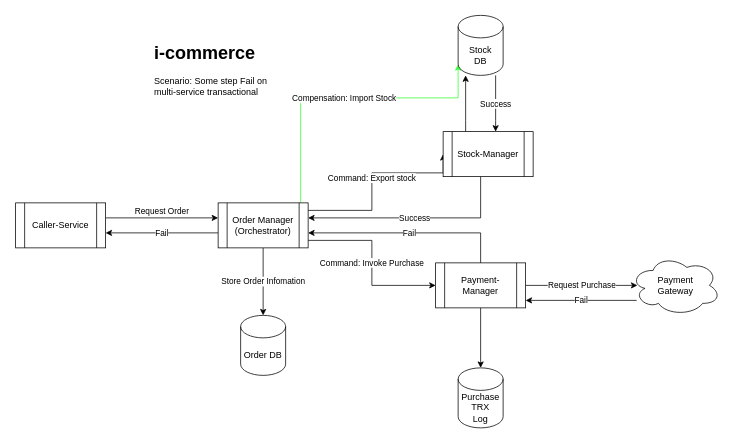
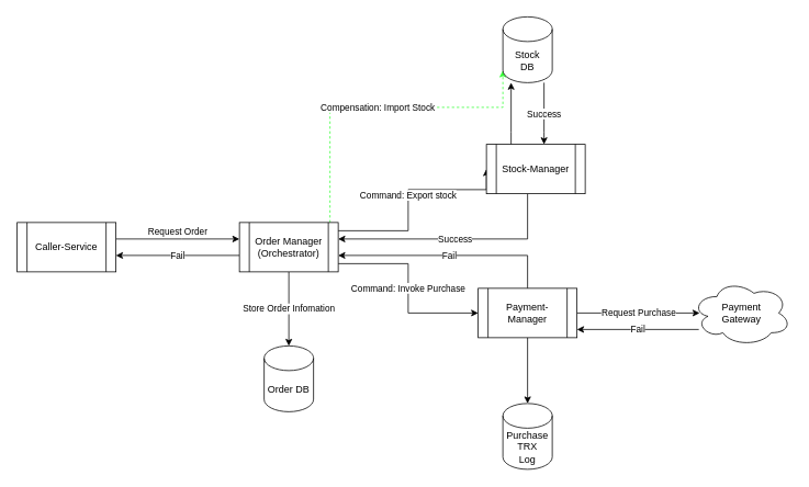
  <mxCell id="0" />
  <mxCell id="1" parent="0" />
  <mxCell id="2" value="Store Order Infomation" style="edgeStyle=orthogonalEdgeStyle;rounded=0;orthogonalLoop=1;jettySize=auto;html=1;entryX=0.5;entryY=0;entryDx=0;entryDy=0;entryPerimeter=0;" edge="1" parent="1" source="7" target="15"><mxGeometry relative="1" as="geometry" /></mxCell>
  <mxCell id="3" value="Command: Export stock" style="edgeStyle=orthogonalEdgeStyle;rounded=0;orthogonalLoop=1;jettySize=auto;html=1;entryX=0;entryY=0.5;entryDx=0;entryDy=0;" edge="1" parent="1" source="7" target="10"><mxGeometry relative="1" as="geometry"><Array as="points"><mxPoint x="495" y="280" /><mxPoint x="495" y="230" /></Array></mxGeometry></mxCell>
  <mxCell id="4" value="Command: Invoke Purchase" style="edgeStyle=orthogonalEdgeStyle;rounded=0;orthogonalLoop=1;jettySize=auto;html=1;entryX=0;entryY=0.5;entryDx=0;entryDy=0;" edge="1" parent="1" source="7" target="14"><mxGeometry relative="1" as="geometry"><Array as="points"><mxPoint x="495" y="320" /><mxPoint x="495" y="380" /></Array></mxGeometry></mxCell>
  <mxCell id="5" value="Fail" style="edgeStyle=orthogonalEdgeStyle;rounded=0;orthogonalLoop=1;jettySize=auto;html=1;" edge="1" parent="1" source="7" target="23"><mxGeometry relative="1" as="geometry"><Array as="points"><mxPoint x="210" y="310" /><mxPoint x="210" y="310" /></Array></mxGeometry></mxCell>
- <mxCell id="6" value="Compensation: Import Stock" style="edgeStyle=orthogonalEdgeStyle;rounded=0;orthogonalLoop=1;jettySize=auto;html=1;entryX=0;entryY=1;entryDx=0;entryDy=-15;entryPerimeter=0;strokeColor=#33FF33;" edge="1" parent="1" source="7" target="17"><mxGeometry relative="1" as="geometry"><Array as="points"><mxPoint x="400" y="130" /><mxPoint x="610" y="130" /></Array></mxGeometry></mxCell>
+ <mxCell id="6" value="Compensation: Import Stock" style="edgeStyle=orthogonalEdgeStyle;rounded=0;orthogonalLoop=1;jettySize=auto;html=1;entryX=0;entryY=1;entryDx=0;entryDy=-15;entryPerimeter=0;strokeColor=#33FF33;dashed=1;" edge="1" parent="1" source="7" target="17"><mxGeometry relative="1" as="geometry"><Array as="points"><mxPoint x="400" y="130" /><mxPoint x="610" y="130" /></Array></mxGeometry></mxCell>
  <mxCell id="7" value="Order Manager&lt;br&gt;(Orchestrator)" style="shape=process;whiteSpace=wrap;html=1;backgroundOutline=1;" vertex="1" parent="1"><mxGeometry x="290" y="270" width="120" height="60" as="geometry" /></mxCell>
  <mxCell id="8" value="Success" style="edgeStyle=orthogonalEdgeStyle;rounded=0;orthogonalLoop=1;jettySize=auto;html=1;" edge="1" parent="1" source="10" target="7"><mxGeometry relative="1" as="geometry"><Array as="points"><mxPoint x="640" y="290" /></Array></mxGeometry></mxCell>
  <mxCell id="9" style="edgeStyle=orthogonalEdgeStyle;rounded=0;orthogonalLoop=1;jettySize=auto;html=1;" edge="1" parent="1" source="10" target="17"><mxGeometry relative="1" as="geometry"><Array as="points"><mxPoint x="620" y="160" /><mxPoint x="620" y="160" /></Array></mxGeometry></mxCell>
  <mxCell id="10" value="Stock-Manager" style="shape=process;whiteSpace=wrap;html=1;backgroundOutline=1;" vertex="1" parent="1"><mxGeometry x="590" y="175" width="120" height="60" as="geometry" /></mxCell>
  <mxCell id="11" style="edgeStyle=orthogonalEdgeStyle;rounded=0;orthogonalLoop=1;jettySize=auto;html=1;entryX=0.5;entryY=0;entryDx=0;entryDy=0;entryPerimeter=0;" edge="1" parent="1" source="14" target="18"><mxGeometry relative="1" as="geometry" /></mxCell>
  <mxCell id="12" value="Request Purchase" style="edgeStyle=orthogonalEdgeStyle;rounded=0;orthogonalLoop=1;jettySize=auto;html=1;entryX=0.075;entryY=0.5;entryDx=0;entryDy=0;entryPerimeter=0;" edge="1" parent="1" source="14" target="20"><mxGeometry relative="1" as="geometry" /></mxCell>
  <mxCell id="13" value="Fail" style="edgeStyle=orthogonalEdgeStyle;rounded=0;orthogonalLoop=1;jettySize=auto;html=1;" edge="1" parent="1" source="14" target="7"><mxGeometry relative="1" as="geometry"><Array as="points"><mxPoint x="640" y="310" /></Array></mxGeometry></mxCell>
  <mxCell id="14" value="Payment-Manager" style="shape=process;whiteSpace=wrap;html=1;backgroundOutline=1;" vertex="1" parent="1"><mxGeometry x="580" y="350" width="120" height="60" as="geometry" /></mxCell>
  <mxCell id="15" value="Order DB" style="shape=cylinder3;whiteSpace=wrap;html=1;boundedLbl=1;backgroundOutline=1;size=15;" vertex="1" parent="1"><mxGeometry x="320" y="420" width="60" height="80" as="geometry" /></mxCell>
  <mxCell id="16" value="Success" style="edgeStyle=orthogonalEdgeStyle;rounded=0;orthogonalLoop=1;jettySize=auto;html=1;" edge="1" parent="1" source="17" target="10"><mxGeometry relative="1" as="geometry"><Array as="points"><mxPoint x="660" y="160" /><mxPoint x="660" y="160" /></Array></mxGeometry></mxCell>
  <mxCell id="17" value="Stock&lt;br&gt;DB" style="shape=cylinder3;whiteSpace=wrap;html=1;boundedLbl=1;backgroundOutline=1;size=15;" vertex="1" parent="1"><mxGeometry x="610" y="20" width="60" height="80" as="geometry" /></mxCell>
  <mxCell id="18" value="Purchase&lt;br&gt;TRX&lt;br&gt;Log" style="shape=cylinder3;whiteSpace=wrap;html=1;boundedLbl=1;backgroundOutline=1;size=15;" vertex="1" parent="1"><mxGeometry x="610" y="490" width="60" height="80" as="geometry" /></mxCell>
  <mxCell id="19" value="Fail" style="edgeStyle=orthogonalEdgeStyle;rounded=0;orthogonalLoop=1;jettySize=auto;html=1;" edge="1" parent="1" source="20" target="14"><mxGeometry relative="1" as="geometry"><Array as="points"><mxPoint x="770" y="400" /><mxPoint x="770" y="400" /></Array></mxGeometry></mxCell>
  <mxCell id="20" value="Payment&lt;br&gt;Gateway" style="ellipse;shape=cloud;whiteSpace=wrap;html=1;" vertex="1" parent="1"><mxGeometry x="840" y="340" width="120" height="80" as="geometry" /></mxCell>
  <mxCell id="21" value="" style="shape=image;html=1;verticalAlign=top;verticalLabelPosition=bottom;labelBackgroundColor=#ffffff;imageAspect=0;aspect=fixed;image=https://cdn3.iconfinder.com/data/icons/flat-actions-icons-9/792/Tick_Mark_Dark-128.png" vertex="1" parent="1"><mxGeometry x="630" y="260" width="40" height="40" as="geometry" /></mxCell>
  <mxCell id="22" value="Request Order" style="edgeStyle=orthogonalEdgeStyle;rounded=0;orthogonalLoop=1;jettySize=auto;html=1;verticalAlign=bottom;" edge="1" parent="1" source="23" target="7"><mxGeometry relative="1" as="geometry"><Array as="points"><mxPoint x="220" y="290" /><mxPoint x="220" y="290" /></Array></mxGeometry></mxCell>
  <mxCell id="23" value="Caller-Service" style="shape=process;whiteSpace=wrap;html=1;backgroundOutline=1;" vertex="1" parent="1"><mxGeometry x="20" y="270" width="120" height="60" as="geometry" /></mxCell>
- <mxCell id="24" value="&lt;h1&gt;i-commerce&lt;/h1&gt;&lt;p&gt;Scenario: Some step Fail on multi-service transactional&lt;/p&gt;" style="text;html=1;strokeColor=none;fillColor=none;spacing=5;spacingTop=-20;whiteSpace=wrap;overflow=hidden;rounded=0;" vertex="1" parent="1"><mxGeometry x="200" y="50" width="190" height="120" as="geometry" /></mxCell>
  <mxCell id="25" value="" style="shape=image;html=1;verticalAlign=top;verticalLabelPosition=bottom;labelBackgroundColor=#ffffff;imageAspect=0;aspect=fixed;image=https://cdn2.iconfinder.com/data/icons/crystalproject/32x32/actions/agt_action_fail.png" vertex="1" parent="1"><mxGeometry x="808" y="388" width="32" height="32" as="geometry" /></mxCell>
  <mxCell id="26" value="" style="shape=image;html=1;verticalAlign=top;verticalLabelPosition=bottom;labelBackgroundColor=#ffffff;imageAspect=0;aspect=fixed;image=https://cdn2.iconfinder.com/data/icons/crystalproject/32x32/actions/agt_action_fail.png" vertex="1" parent="1"><mxGeometry x="634" y="304" width="32" height="32" as="geometry" /></mxCell>
  <mxCell id="27" value="" style="shape=image;html=1;verticalAlign=top;verticalLabelPosition=bottom;labelBackgroundColor=#ffffff;imageAspect=0;aspect=fixed;image=https://cdn2.iconfinder.com/data/icons/crystalproject/32x32/actions/agt_action_fail.png" vertex="1" parent="1"><mxGeometry x="250" y="308" width="32" height="32" as="geometry" /></mxCell>
